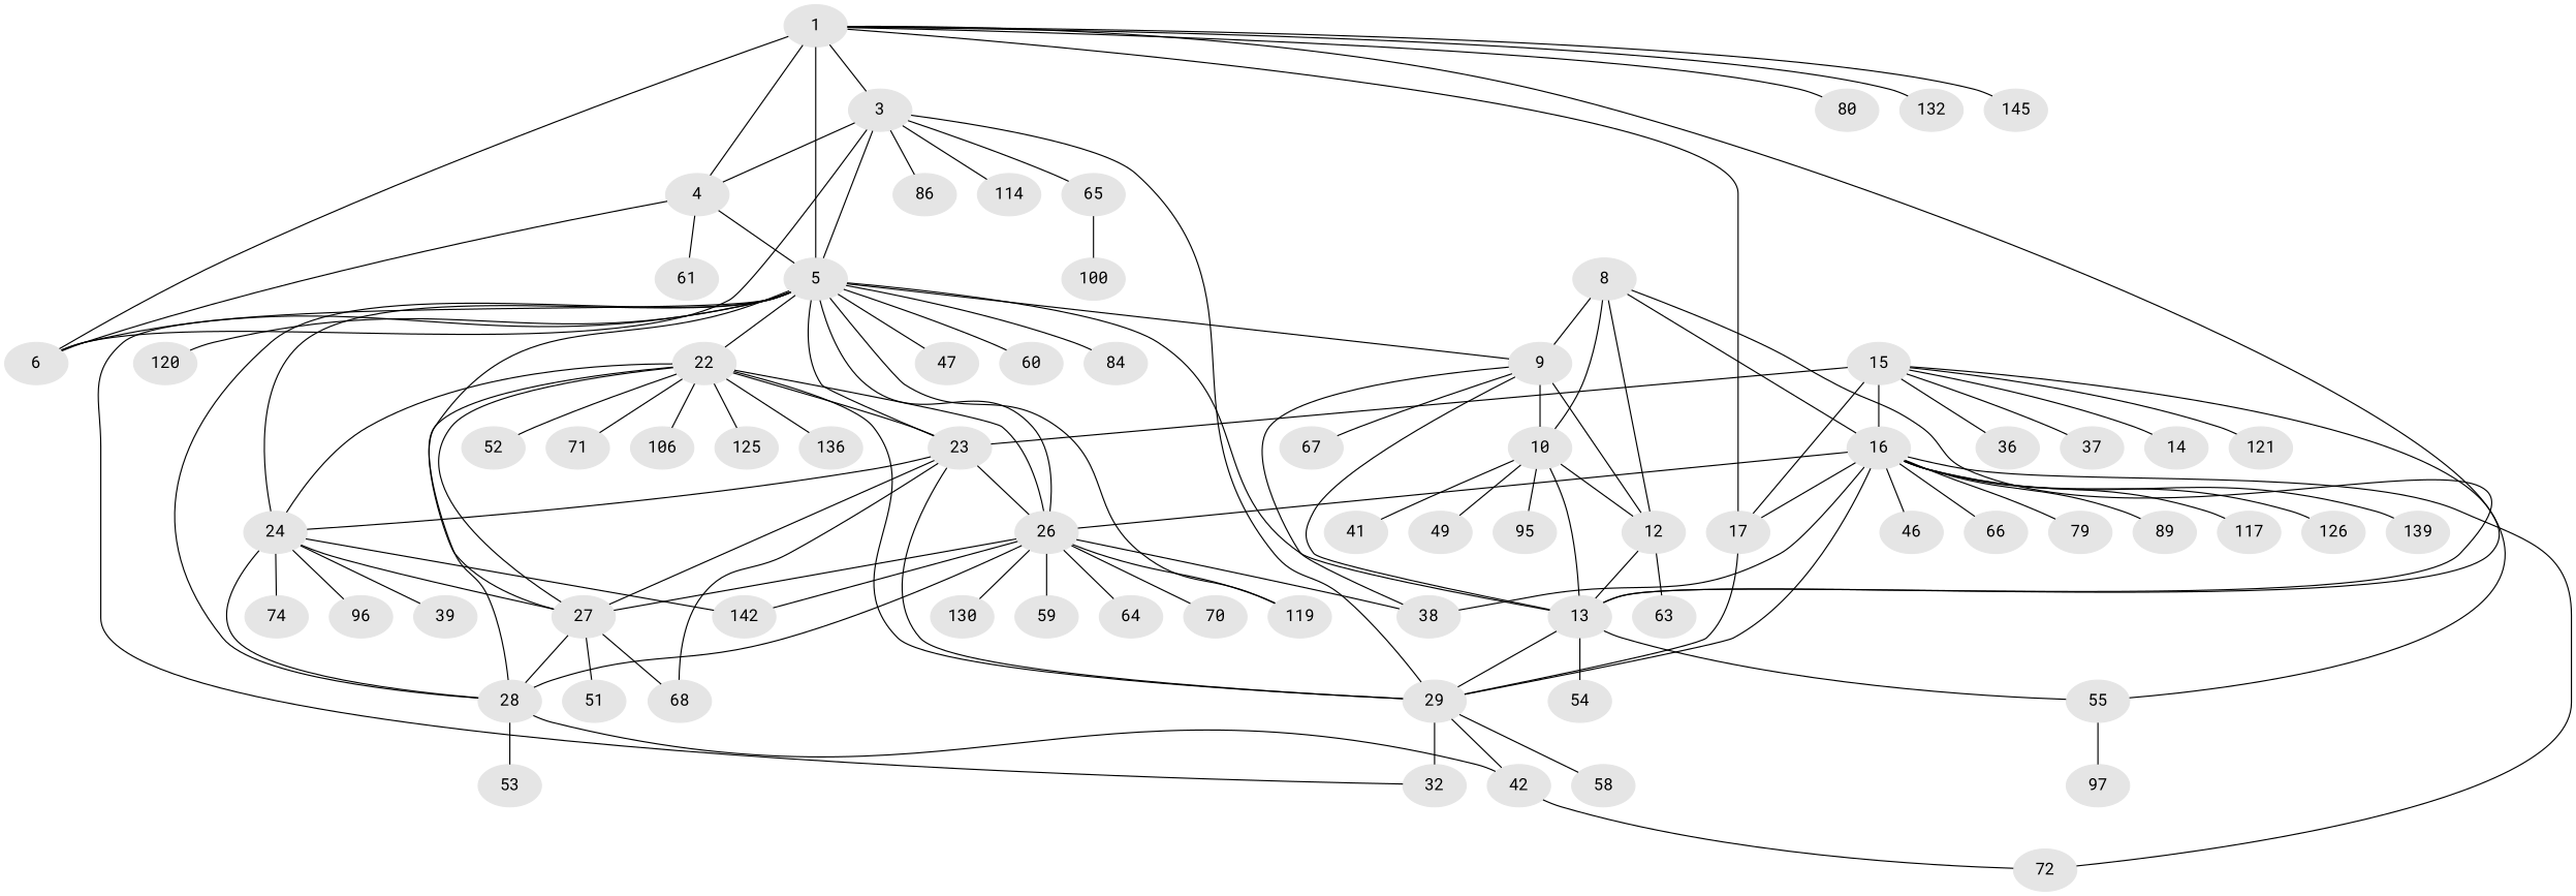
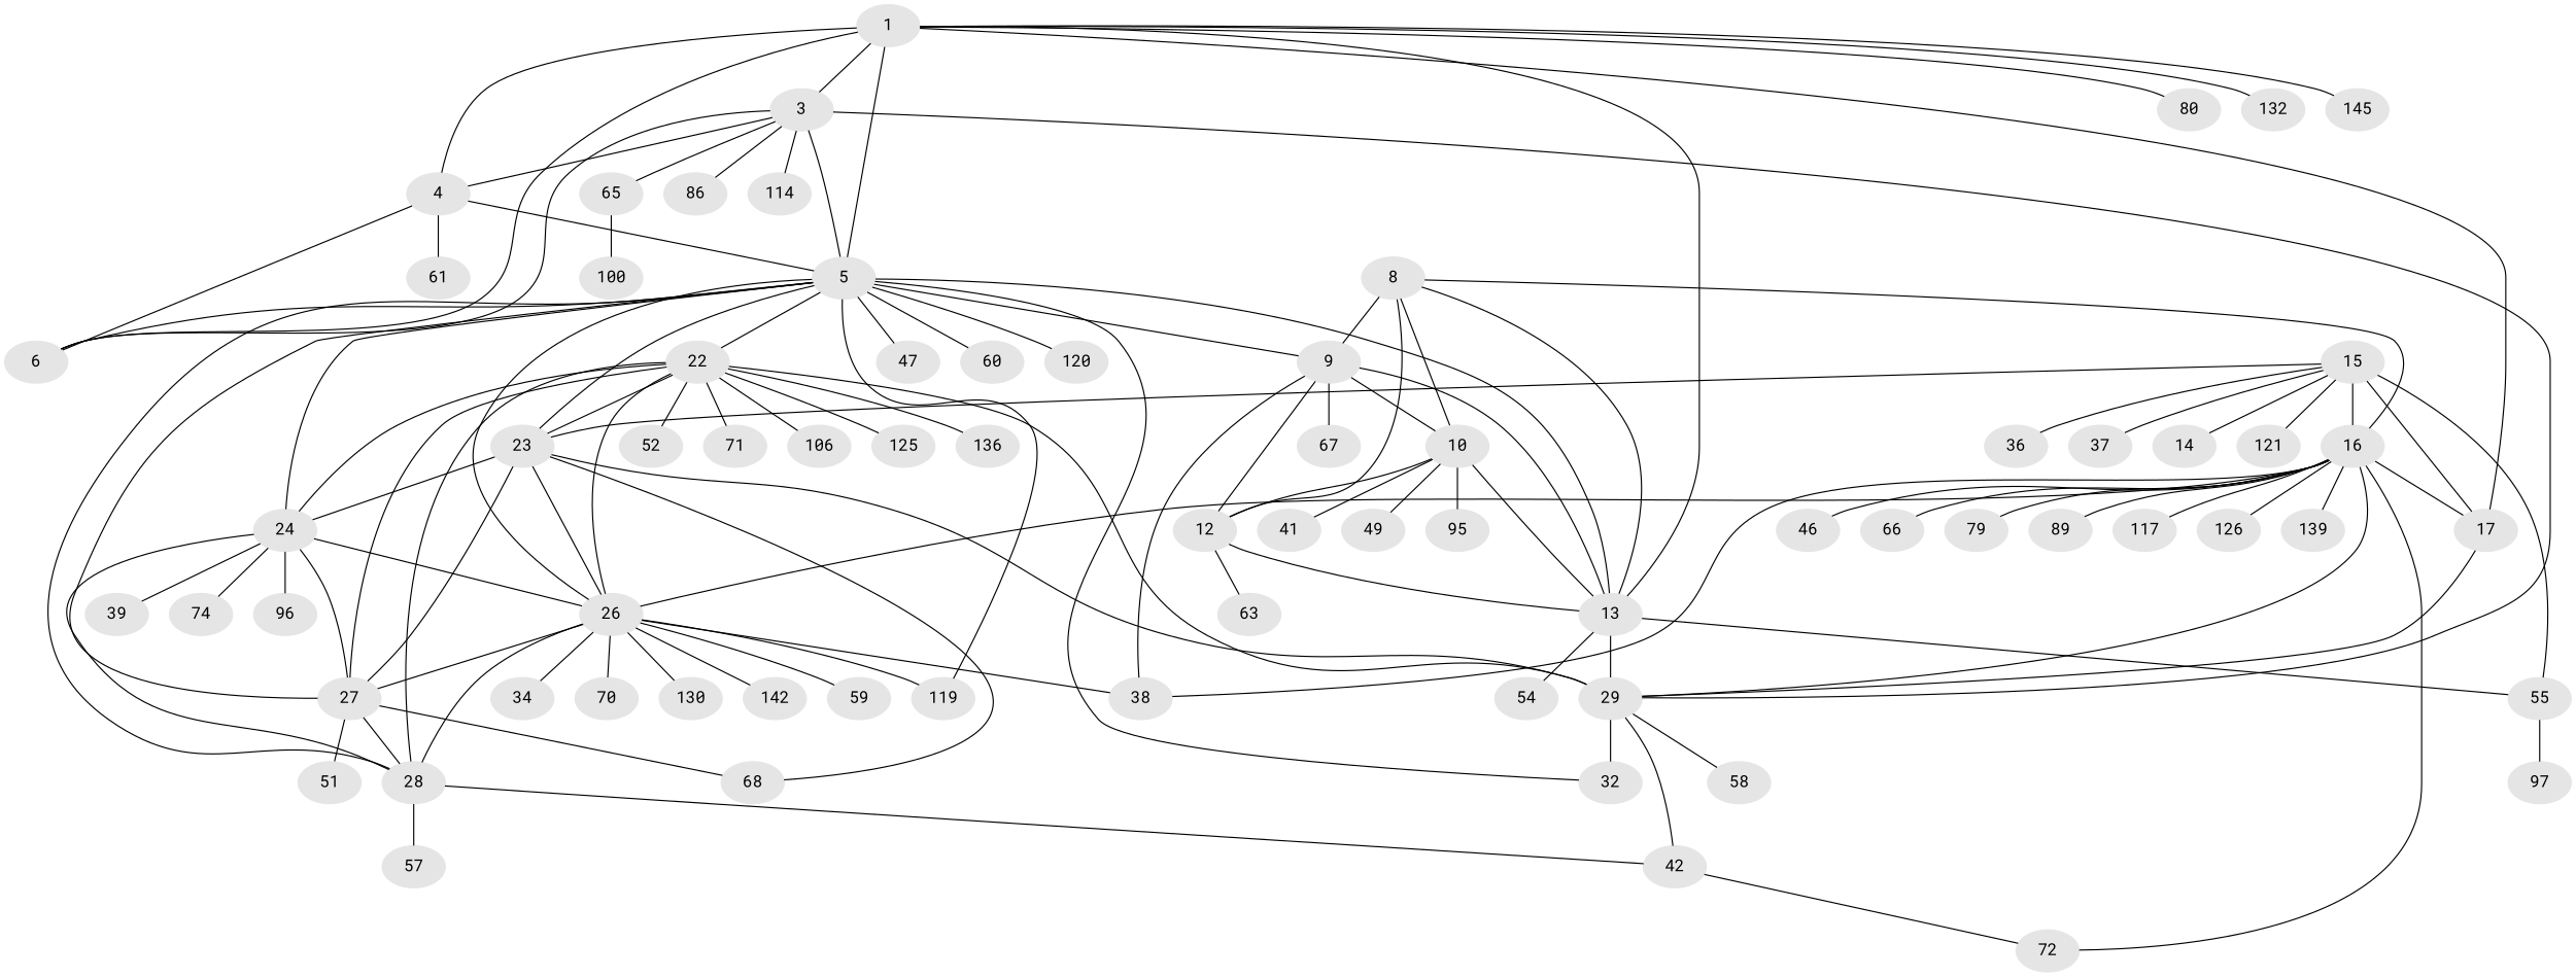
  graph {
    fontname="Roboto Mono"
    node [color=gray90 fontname="Roboto Mono" style=filled]
    edge [fontname="Roboto Mono"]
    1 [super="+69+2"]
    3
    4
    5 [super="+7+128+25"]
    6
    13
    17 [super="+18+87+107+73+81"]
    80
    132
    145
    29 [super="+31+122+92+108+30+48+35"]
    65
    86 [super="+118"]
    114
    61 [super="+105"]
    9 [super="+99+88+137+90+143+14"]
    22
    23
    24
    26 [super="+75+98"]
    27 [super="+93+135+62"]
    28 [super="+140"]
    32 [super="+33"]
    47
    60
-   84
    119
    120
    54
    55
    42
    58
    100
    10
    12
    38 [super="+111+134"]
    67
    52
    71
    106
    125
    136
    68
    39
    74
    96
    59
-   64
+   64 [label=34]
    70
    130
    142
    51
-   53
+   53 [label=57]
    8 [super="+11"]
    16 [super="+21"]
    41
    49
    95
    63 [super="+76"]
    46 [super="+129"]
    66 [super="+109"]
    72
    79
    89
    117
    126
    139
    97
    15 [super="+19+77"]
    36
    37
    n72 [label=14]
    121
    1 -- 3 [weight=2]
    1 -- 4 [weight=2]
    1 -- 5 [weight=5]
    1 -- 6 [weight=2]
    1 -- 13
    1 -- 17
    1 -- 80
    1 -- 132
    1 -- 145
    3 -- 4
    3 -- 5 [weight=2]
    3 -- 6
    3 -- 29
    3 -- 65
    3 -- 86
    3 -- 114
    4 -- 5 [weight=2]
    4 -- 6
    4 -- 61
    5 -- 6 [weight=2]
    5 -- 13
    5 -- 9
    5 -- 22
    5 -- 23
    5 -- 24
    5 -- 26
    5 -- 27
    5 -- 28
    5 -- 32
    5 -- 47
    5 -- 60
-   5 -- 84
    5 -- 119
    5 -- 120
    13 -- 29 [weight=2]
    13 -- 54
    13 -- 55
    17 -- 29
    29 -- 32 [weight=10]
    29 -- 42
    29 -- 58
    65 -- 100
    9 -- 13 [weight=2]
    9 -- 10 [weight=2]
    9 -- 12 [weight=2]
    9 -- 38
    9 -- 67
    22 -- 29
    22 -- 23
    22 -- 24
    22 -- 26
    22 -- 27
    22 -- 28
    22 -- 52
    22 -- 71
    22 -- 106
    22 -- 125
    22 -- 136
    23 -- 29
    23 -- 24
    23 -- 26
    23 -- 27
    23 -- 68
-   24 -- 142
+   24 -- 26
    24 -- 27
    24 -- 28
    24 -- 39
    24 -- 74
    24 -- 96
    26 -- 27
    26 -- 28
    26 -- 119
    26 -- 38
    26 -- 59
    26 -- 64
    26 -- 70
    26 -- 130
    26 -- 142
    27 -- 28
    27 -- 68
    27 -- 51
    28 -- 42
    28 -- 53
    55 -- 97
    42 -- 72
    10 -- 13
    10 -- 12
    10 -- 41
    10 -- 49
    10 -- 95
    12 -- 13
    12 -- 63
    8 -- 13 [weight=2]
    8 -- 9 [weight=4]
    8 -- 10 [weight=2]
    8 -- 12 [weight=2]
    8 -- 16
    16 -- 17 [weight=4]
    16 -- 29
    16 -- 26
    16 -- 38
    16 -- 46
    16 -- 66
    16 -- 72
    16 -- 79
    16 -- 89
    16 -- 117
    16 -- 126
    16 -- 139
    15 -- 17 [weight=6]
    15 -- 23
    15 -- 55
    15 -- 16 [weight=6]
    15 -- 36
    15 -- 37
    15 -- n72
    15 -- 121
  }
